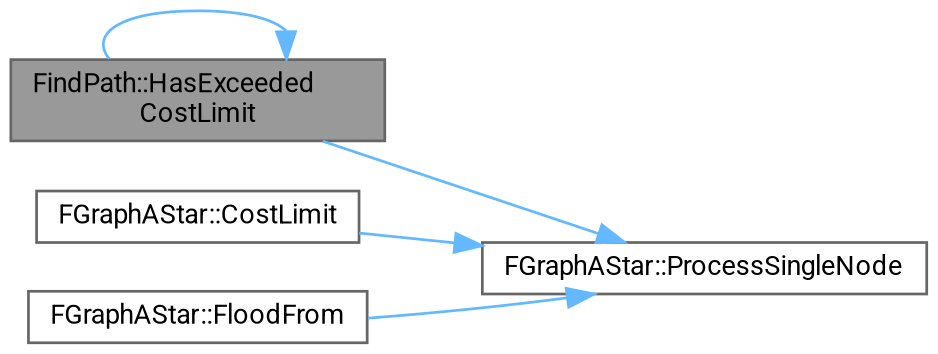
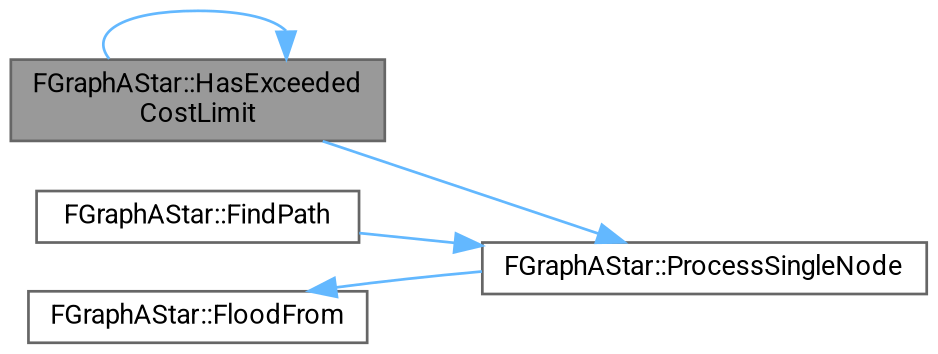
  digraph {
    fontname=Roboto
    rankdir=RL
    node [color=grey40 fillcolor=white fontname=Roboto fontsize=10 shape=box style=filled]
    edge [color=steelblue1 dir=back fontname=Roboto fontsize=10 labelfontname=Helvetica labelfontsize=10 style=solid]
-   n1 [color=gray40 fillcolor=grey60 fontcolor=black height=0.2 label="FindPath::HasExceeded\lCostLimit" width=0.4]
+   n1 [color=gray40 fillcolor=grey60 fontcolor=black height=0.2 label="FGraphAStar::HasExceeded\lCostLimit" width=0.4]
    n2 [height=0.2 label="FGraphAStar::ProcessSingleNode" width=0.4]
-   n3 [height=0.2 label="FGraphAStar::CostLimit" width=0.4]
+   n3 [height=0.2 label="FGraphAStar::FindPath" width=0.4]
    n4 [height=0.2 label="FGraphAStar::FloodFrom" width=0.4]
    n1 -> n1
    n2 -> n1
    n2 -> n3
-   n2 -> n4
+   n4 -> n2
  }
